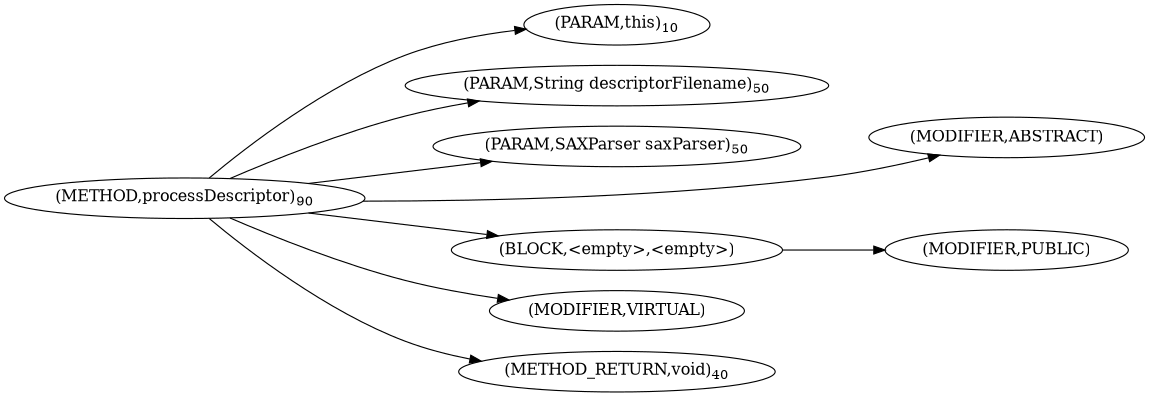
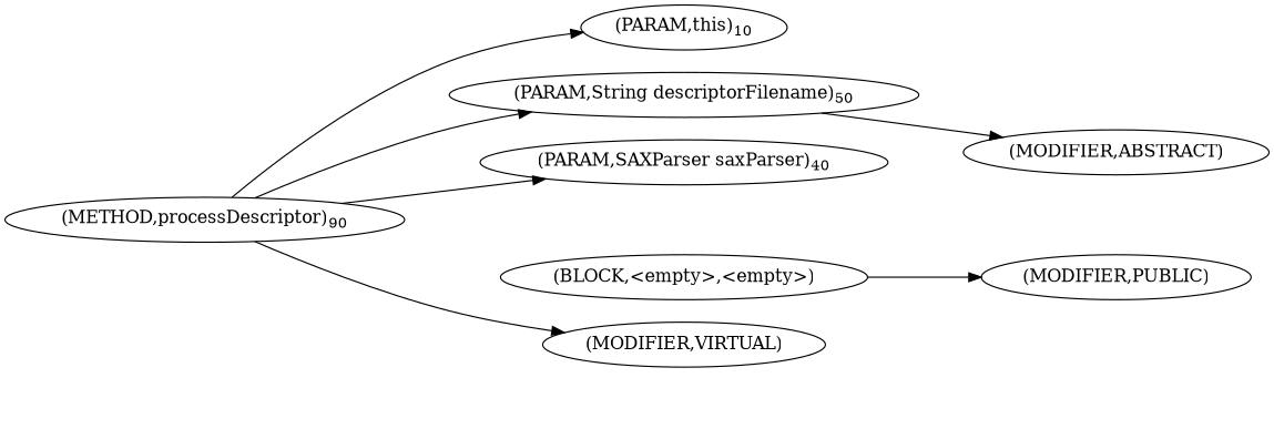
  digraph {
    rankdir=LR
    n1 [label=<(METHOD,processDescriptor)<SUB>90</SUB>>]
    n2 [label=<(PARAM,this)<SUB>10</SUB>>]
    n3 [label=<(PARAM,String descriptorFilename)<SUB>50</SUB>>]
-   n4 [label=<(PARAM,SAXParser saxParser)<SUB>50</SUB>>]
+   n4 [label=<(PARAM,SAXParser saxParser)<SUB>40</SUB>>]
    n5 [label=<(BLOCK,&lt;empty&gt;,&lt;empty&gt;)>]
    n6 [label=<(MODIFIER,ABSTRACT)>]
    n7 [label=<(MODIFIER,VIRTUAL)>]
-   n8 [label=<(METHOD_RETURN,void)<SUB>40</SUB>>]
    n9 [label=<(MODIFIER,PUBLIC)>]
    n1 -> n2
    n1 -> n3
    n1 -> n4
-   n1 -> n5
-   n1 -> n6
+   n3 -> n6
    n1 -> n7
-   n1 -> n8
    n5 -> n9
  }
